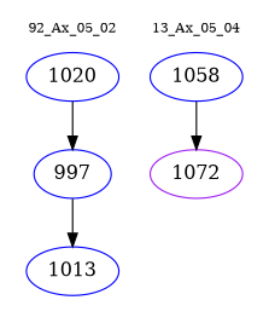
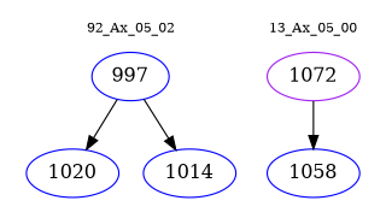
  digraph {
    node [color=blue]
    edge [color=black]
    n1 [label=997]
    n2 [label=1020]
-   n3 [label=1013]
+   n3 [label=1014]
    n4 [label=1058]
    n5 [color=purple label=1072]
    subgraph cluster_1 {
      color=white
      fontsize=10
      label="92_Ax_05_02"
      n1
      n2
      n3
    }
    subgraph cluster_2 {
      color=white
      fontsize=10
-     label="13_Ax_05_04"
+     label="13_Ax_05_00"
      n4
      n5
    }
-   n2 -> n1
+   n1 -> n2
    n1 -> n3
-   n4 -> n5
+   n5 -> n4
  }
